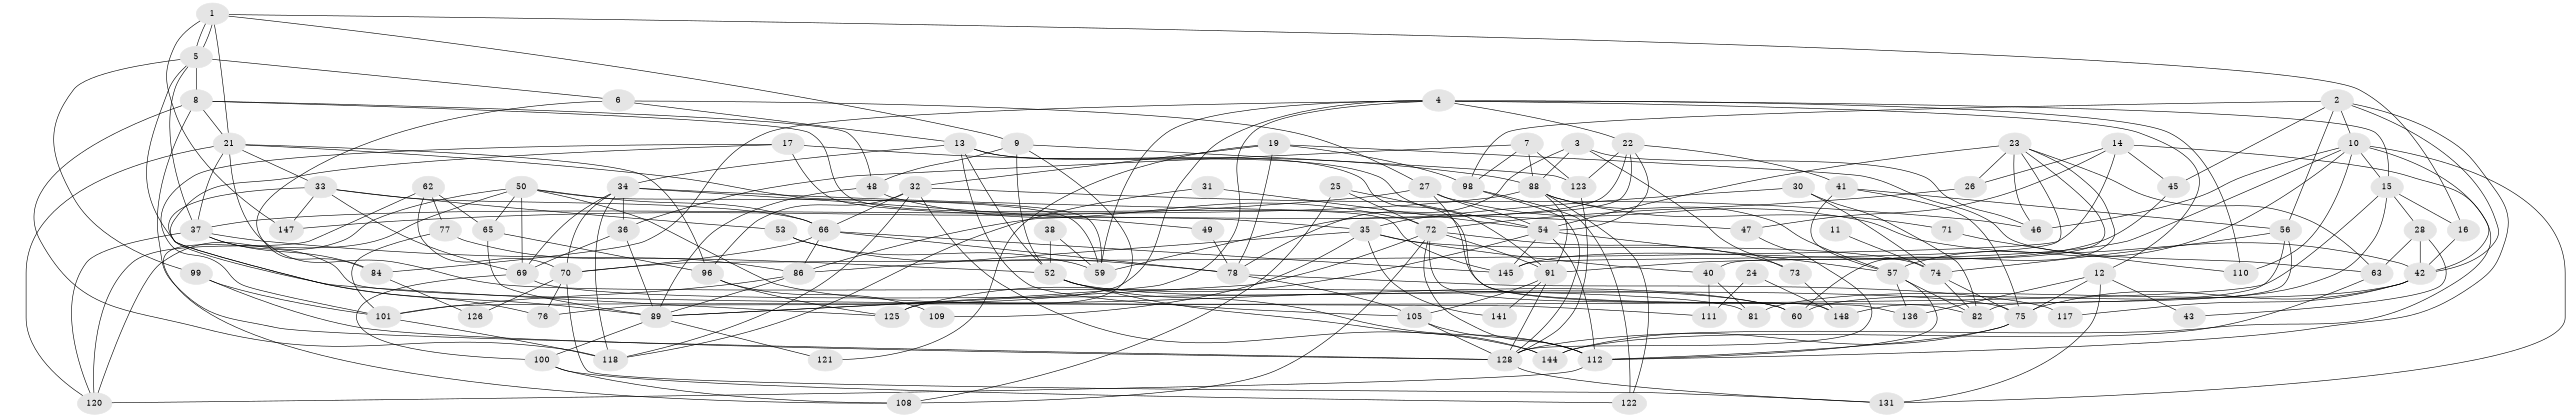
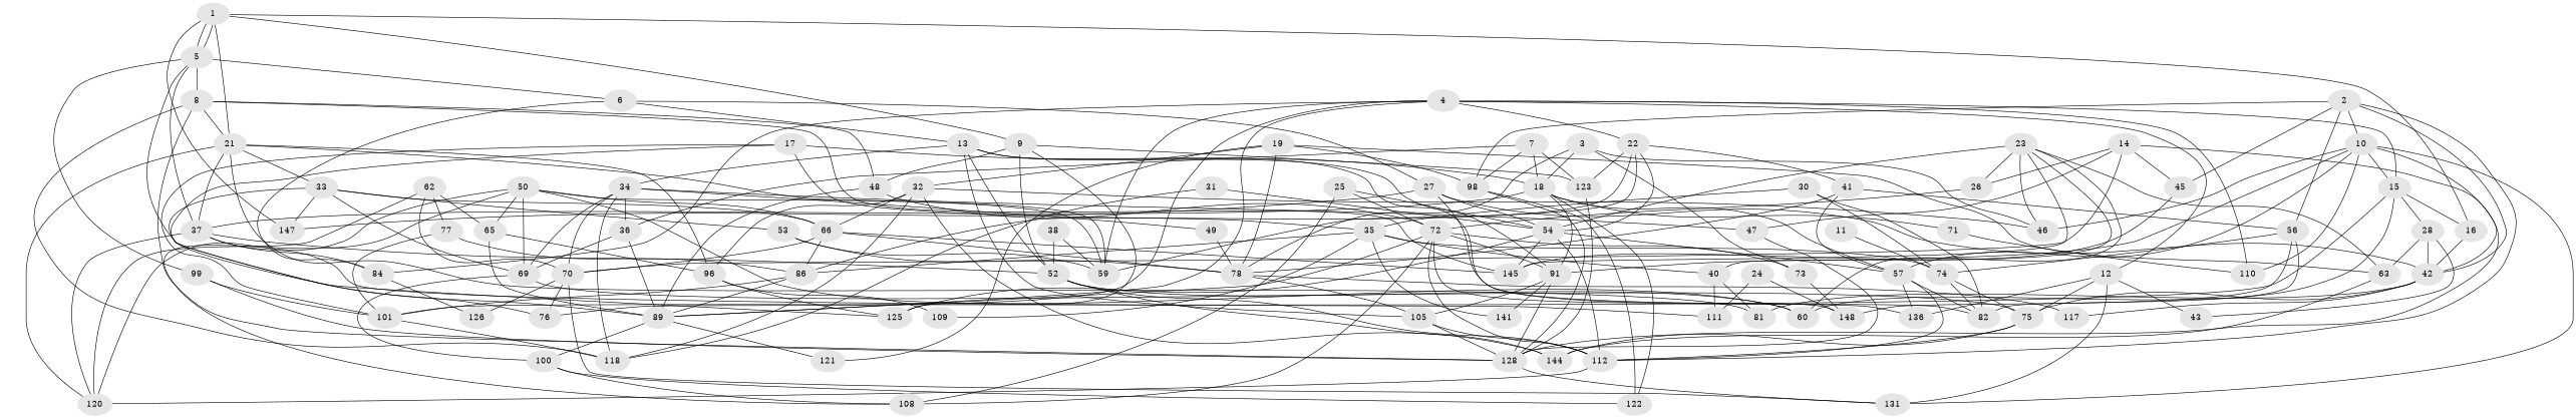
  graph {
    node [color=gray90 style=filled]
    1 [super="+127"]
    5 [super="+80"]
    9
    16
    21 [super="+87"]
    147
    6 [super="+134"]
    8 [super="+90"]
    37
    125
    99
    123 [super="+140"]
    48
    52 [super="+113"]
    42 [super="+79"]
    59
    33 [super="+103"]
    n18 [label=81]
    96
    120
    2 [super="+20"]
    10 [super="+67"]
    45
    56
    n25 [label=98]
    112 [super="+135"]
    46 [super="+116"]
    15 [super="+64"]
    110
    57 [super="+146"]
    91 [super="+97"]
    131
    75 [super="+93"]
    117
    145
    74 [super="+92"]
    82 [super="+114"]
    148
    128 [super="+143"]
    122
    3 [super="+44"]
-   18 [super="+85" label=88]
+   18 [super="+85"]
    73
    78 [super="+98"]
    71
    105 [super="+149"]
    4 [super="+106"]
    12 [super="+142"]
    22 [super="+130"]
    76
    84
    89 [super="+138"]
    43
    136
    28
    60
    101
    41
    54 [super="+133"]
    86 [super="+124"]
    126
    121
    100 [super="+132"]
    13 [super="+55"]
    27 [super="+95"]
    118
    111
    34 [super="+107"]
    7 [super="+39"]
    36
    69
    72 [super="+119"]
    144
    141
    11
    47
    70 [super="+104"]
    49
    14 [super="+29"]
    26
    63
    17 [super="+102"]
    35 [super="+88"]
    40 [super="+137"]
    109
    19 [super="+61"]
    32 [super="+51"]
    66 [super="+81"]
    53
    23 [super="+139"]
    24
    25
    108 [super="+115"]
    30
    31
    38 [super="+129"]
    50 [super="+94"]
    65
    62 [super="+68"]
    77
    1 -- 5
    1 -- 5
    1 -- 9
    1 -- 16
    1 -- 21
    1 -- 147
    5 -- 6
    5 -- 8
    5 -- 37
    5 -- 125
    5 -- 99
    9 -- 125
    9 -- 123
    9 -- 48
    9 -- 52
    16 -- 42
    21 -- 37
    21 -- 59
    21 -- 33
    21 -- n18
    21 -- 96
    21 -- 120
    6 -- 84
    6 -- 13
    6 -- 27
    8 -- 21
    8 -- 48
    8 -- 145
    8 -- 128
    8 -- 118
    37 -- 52
    37 -- 120
    37 -- 84
    37 -- 111
    99 -- 128
    99 -- 101
    123 -- 128
    48 -- 89
    48 -- 72
    52 -- 112
    52 -- 60
    52 -- 144
    42 -- n18
    42 -- 75
    42 -- 117
    33 -- 147
    33 -- 76
    33 -- 69
    33 -- 66
    33 -- 53
    96 -- 125
    96 -- 109
    2 -- 42
    2 -- 10
    2 -- 45
    2 -- 56
    2 -- n25
    2 -- 112
    10 -- 42
    10 -- 46
    10 -- 15
    10 -- 110
    10 -- 57
    10 -- 91
    10 -- 131
    45 -- 145
    56 -- 74
    56 -- 82
    56 -- 148
    n25 -- 128
    n25 -- 122
    112 -- 120
    15 -- 16
    15 -- 28
    15 -- 60
    15 -- 101
    57 -- 112
    57 -- 82
    57 -- 136
    91 -- 128
    91 -- 105
    91 -- 141
    75 -- 112
    75 -- 144
    74 -- 75
    74 -- 82
    128 -- 131
    3 -- 46
    3 -- 18
    3 -- 73
    3 -- 78
    18 -- 37
    18 -- 57
    18 -- 91
    18 -- 122
    18 -- 71
    73 -- 148
    78 -- 117
    78 -- 105
    71 -- 110
    105 -- 112
    105 -- 128
    4 -- 59
    4 -- 15
    4 -- 110
    4 -- 12
    4 -- 22
    4 -- 76
    4 -- 84
    4 -- 89
    12 -- 131
    12 -- 75
    12 -- 43
    12 -- 136
    22 -- 123
    22 -- 59
    22 -- 41
    22 -- 54
    22 -- 86
    84 -- 126
    89 -- 121
    89 -- 100
    28 -- 42
    28 -- 43
    28 -- 63
    101 -- 118
    41 -- 56
    41 -- 57
-   41 -- 75
+   41 -- 78
    54 -- 125
    54 -- 112
    54 -- 57
    54 -- 145
    86 -- 89
    86 -- 101
    100 -- 122
    100 -- 108
    13 -- 52
    13 -- 91
    13 -- 82
    13 -- 105
    13 -- 34
    27 -- 147
    27 -- 42
    27 -- 136
    27 -- 54
    34 -- 118
    34 -- 36
    34 -- 69
    34 -- 47
    34 -- 70
    34 -- 49
    7 -- 123
    7 -- n25
    7 -- 18
    7 -- 36
    36 -- 89
    36 -- 69
    69 -- 75
    69 -- 100
    72 -- 112
    72 -- 91
    72 -- 148
    72 -- 73
    72 -- 89
    72 -- 108
    11 -- 74 [weight=2]
    47 -- 128
    70 -- 131
    70 -- 76
    70 -- 126
    49 -- 78
    14 -- 45
    14 -- 128
    14 -- 47
    14 -- 70
    14 -- 26
    26 -- 72
    63 -- 144
    17 -- 18
    17 -- 89
    17 -- 101
    17 -- 35
    35 -- 74
    35 -- 86
    35 -- 141
    35 -- 40 [weight=2]
    35 -- 109
    40 -- n18
    40 -- 111
    19 -- n25
    19 -- 78
    19 -- 121
    19 -- 63
    19 -- 32
    32 -- 96
    32 -- 46
    32 -- 118
    32 -- 144
    32 -- 66
    66 -- 145
    66 -- 78
    66 -- 86
    66 -- 70
    53 -- 59
    53 -- 78
    23 -- 46 [weight=2]
    23 -- 145
    23 -- 60
    23 -- 54
    23 -- 26
    23 -- 63
    23 -- 40
    24 -- 148
    24 -- 111
    25 -- 54
    25 -- 72
    25 -- 108
    30 -- 74
    30 -- 82
    30 -- 35
    31 -- 54
    31 -- 118
    38 -- 52
    38 -- 59
    50 -- 59
    50 -- 120
    50 -- 60
    50 -- 69
    50 -- 66
    50 -- 108
    50 -- 65
    65 -- 96
    65 -- 89
    62 -- 120
    62 -- 70
    62 -- 65
    62 -- 77
    77 -- 101
    77 -- 86
  }
